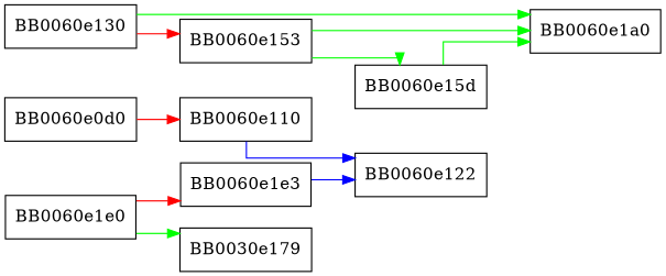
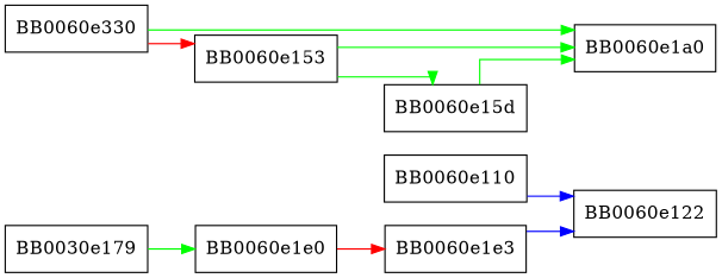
  digraph {
    rankdir=LR
    splines=ortho
    node [shape=box]
    edge [color=green]
-   BB0060e0d0
    BB0060e110
-   BB0060e130
+   BB0060e130 [label=BB0060e330]
    BB0060e1a0
    BB0060e153
    BB0060e122
    BB0060e15d
    BB0060e1e0
    BB0060e1e3
    n10 [label=BB0030e179]
-   BB0060e0d0 -> BB0060e110 [color=red]
    BB0060e110 -> BB0060e122 [color=blue]
    BB0060e130 -> BB0060e1a0
    BB0060e130 -> BB0060e153 [color=red]
    BB0060e153 -> BB0060e1a0
    BB0060e153 -> BB0060e15d
    BB0060e15d -> BB0060e1a0
    BB0060e1e0 -> BB0060e1e3 [color=red]
    BB0060e1e3 -> BB0060e122 [color=blue]
-   BB0060e1e0 -> n10
+   n10 -> BB0060e1e0
  }
